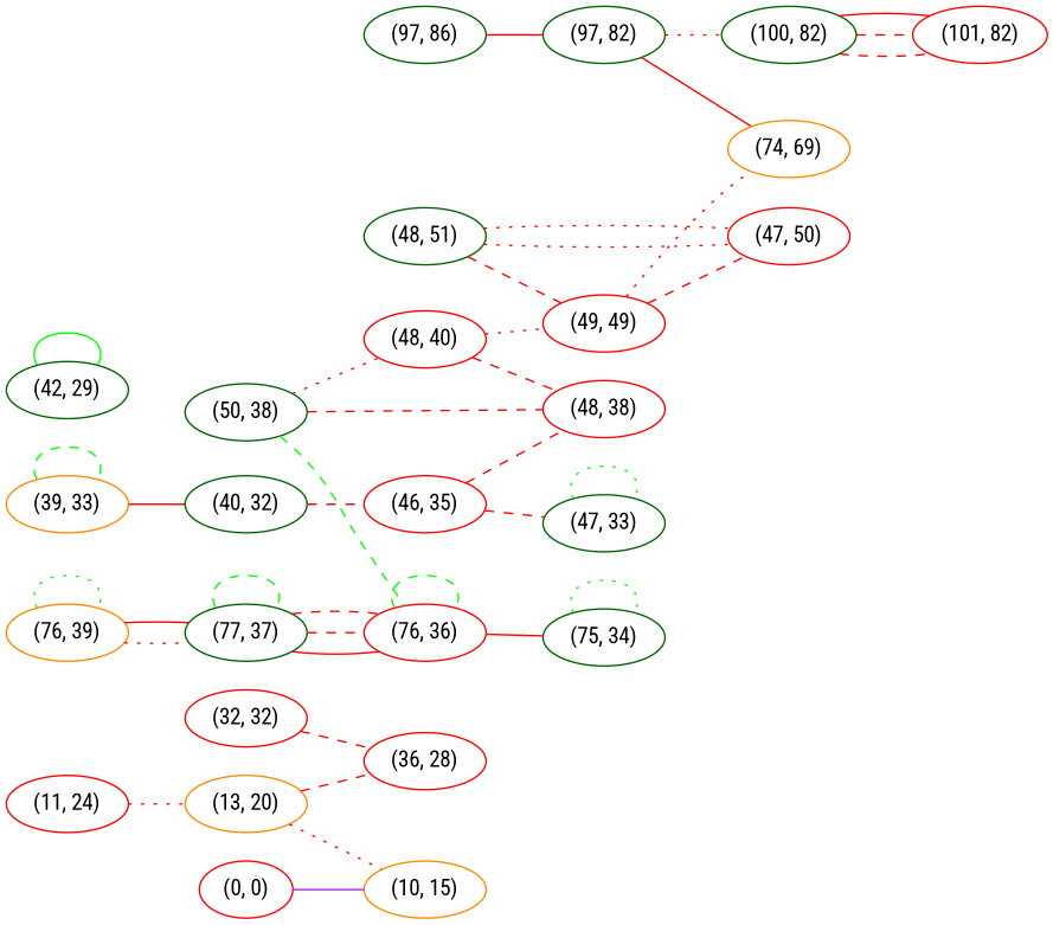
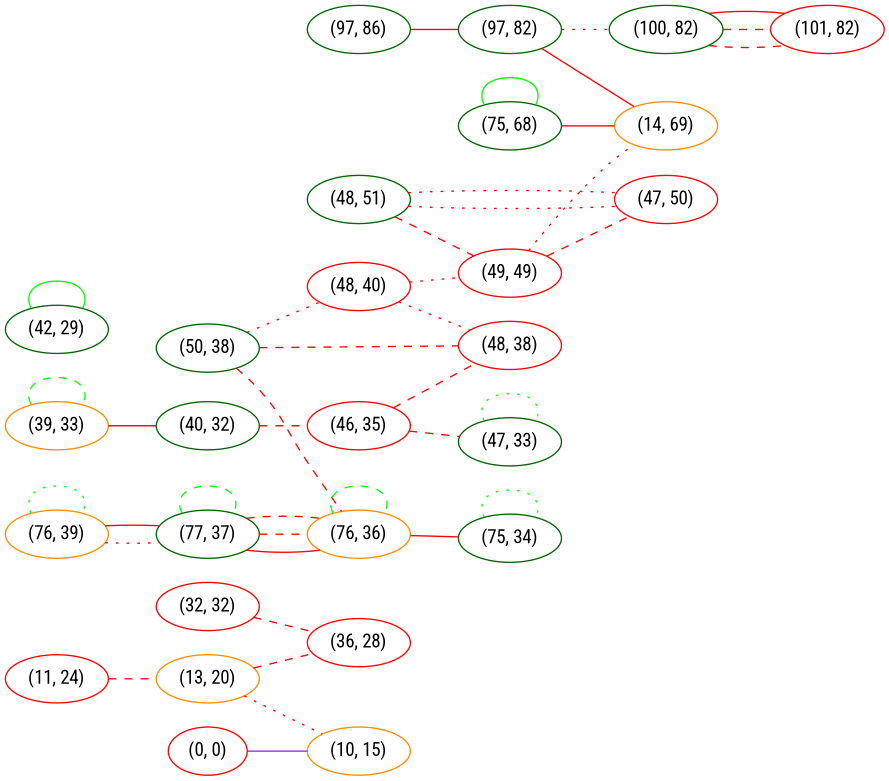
  graph {
    fontname="Roboto Condensed"
    rankdir=LR
    node [color=red fontname="Roboto Condensed"]
    edge [color=red fontname="Roboto Condensed" style=dashed weight=1]
    "(32, 32)"
    "(36, 28)"
    "(97, 86)" [color=darkgreen]
    "(97, 82)" [color=darkgreen]
    "(100, 82)" [color=darkgreen]
-   "(74, 69)" [color=darkorange]
+   "(74, 69)" [color=darkorange label="(14, 69)"]
    "(39, 33)" [color=darkorange]
    "(40, 32)" [color=darkgreen]
    "(46, 35)"
    "(48, 38)"
    "(47, 33)" [color=darkgreen]
    "(101, 82)"
    "(50, 38)" [color=darkgreen]
    "(48, 40)"
-   "(76, 36)"
+   "(76, 36)" [color=darkorange]
    "(49, 49)"
    "(75, 34)" [color=darkgreen]
    "(13, 20)" [color=darkorange]
    "(11, 24)"
    "(10, 15)" [color=darkorange]
    "(48, 51)" [color=darkgreen]
    "(47, 50)"
    "(42, 29)" [color=darkgreen]
    "(76, 39)" [color=darkorange]
    "(77, 37)" [color=darkgreen]
    "(0, 0)"
+   "(75, 68)" [color=darkgreen]
    "(32, 32)" -- "(36, 28)"
    "(97, 86)" -- "(97, 82)" [style=solid]
    "(97, 82)" -- "(100, 82)" [style=dotted]
    "(97, 82)" -- "(74, 69)" [style=solid]
    "(100, 82)" -- "(101, 82)"
    "(100, 82)" -- "(101, 82)"
    "(100, 82)" -- "(101, 82)" [style=solid]
    "(39, 33)" -- "(39, 33)" [color=green weight=2]
    "(39, 33)" -- "(40, 32)" [style=solid]
    "(40, 32)" -- "(46, 35)"
    "(46, 35)" -- "(48, 38)"
    "(46, 35)" -- "(47, 33)"
    "(47, 33)" -- "(47, 33)" [color=green style=dotted weight=2]
    "(50, 38)" -- "(48, 38)"
    "(50, 38)" -- "(48, 40)" [style=dotted]
-   "(50, 38)" -- "(76, 36)" [color=green]
-   "(48, 40)" -- "(48, 38)"
+   "(50, 38)" -- "(76, 36)"
+   "(48, 40)" -- "(48, 38)" [style=dotted]
    "(48, 40)" -- "(49, 49)" [style=dotted]
    "(76, 36)" -- "(76, 36)" [color=green weight=2]
    "(76, 36)" -- "(75, 34)" [style=solid]
    "(49, 49)" -- "(74, 69)" [style=dotted]
    "(49, 49)" -- "(47, 50)"
    "(75, 34)" -- "(75, 34)" [color=green style=dotted weight=2]
    "(13, 20)" -- "(36, 28)"
    "(13, 20)" -- "(10, 15)" [style=dotted]
-   "(11, 24)" -- "(13, 20)" [style=dotted]
+   "(11, 24)" -- "(13, 20)"
    "(48, 51)" -- "(49, 49)"
    "(48, 51)" -- "(47, 50)" [style=dotted]
    "(48, 51)" -- "(47, 50)" [style=dotted]
    "(42, 29)" -- "(42, 29)" [color=green style=solid weight=2]
    "(76, 39)" -- "(76, 39)" [color=green style=dotted weight=2]
    "(76, 39)" -- "(77, 37)" [style=dotted]
    "(76, 39)" -- "(77, 37)" [style=solid]
    "(77, 37)" -- "(76, 36)" [style=solid]
    "(77, 37)" -- "(76, 36)"
    "(77, 37)" -- "(76, 36)"
    "(77, 37)" -- "(77, 37)" [color=green weight=2]
    "(0, 0)" -- "(10, 15)" [color=purple style=solid weight=4]
+   "(75, 68)" -- "(74, 69)" [style=solid]
+   "(75, 68)" -- "(75, 68)" [color=green style=solid weight=2]
  }
